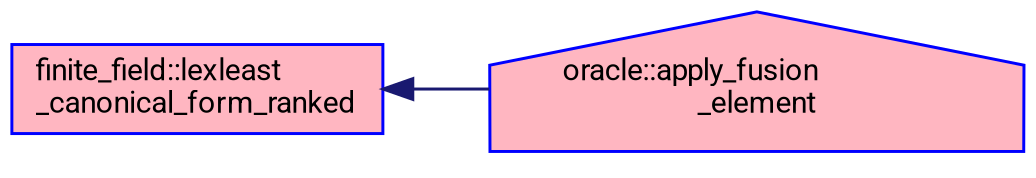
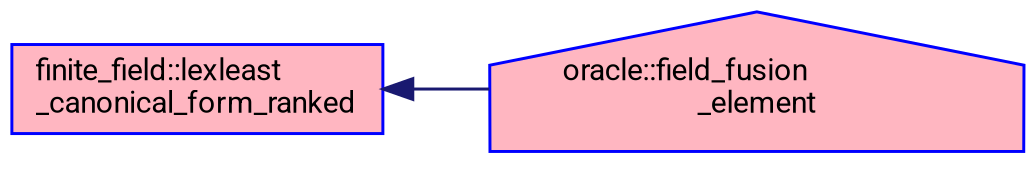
  digraph {
    rankdir=LR
    fontname=Roboto
    node [color=blue fillcolor=lightpink fontname=Roboto fontsize=10 style=filled]
    n1 [fontcolor=black height=0.2 label="finite_field::lexleast\l_canonical_form_ranked" shape=box width=0.4]
-   n2 [height=0.2 label="oracle::apply_fusion\l_element" shape=house width=0.4]
+   n2 [height=0.2 label="oracle::field_fusion\l_element" shape=house width=0.4]
    n1 -> n2 [color=midnightblue dir=back fontname=Roboto fontsize=10 labelfontname=Helvetica labelfontsize=10 style=solid]
  }
